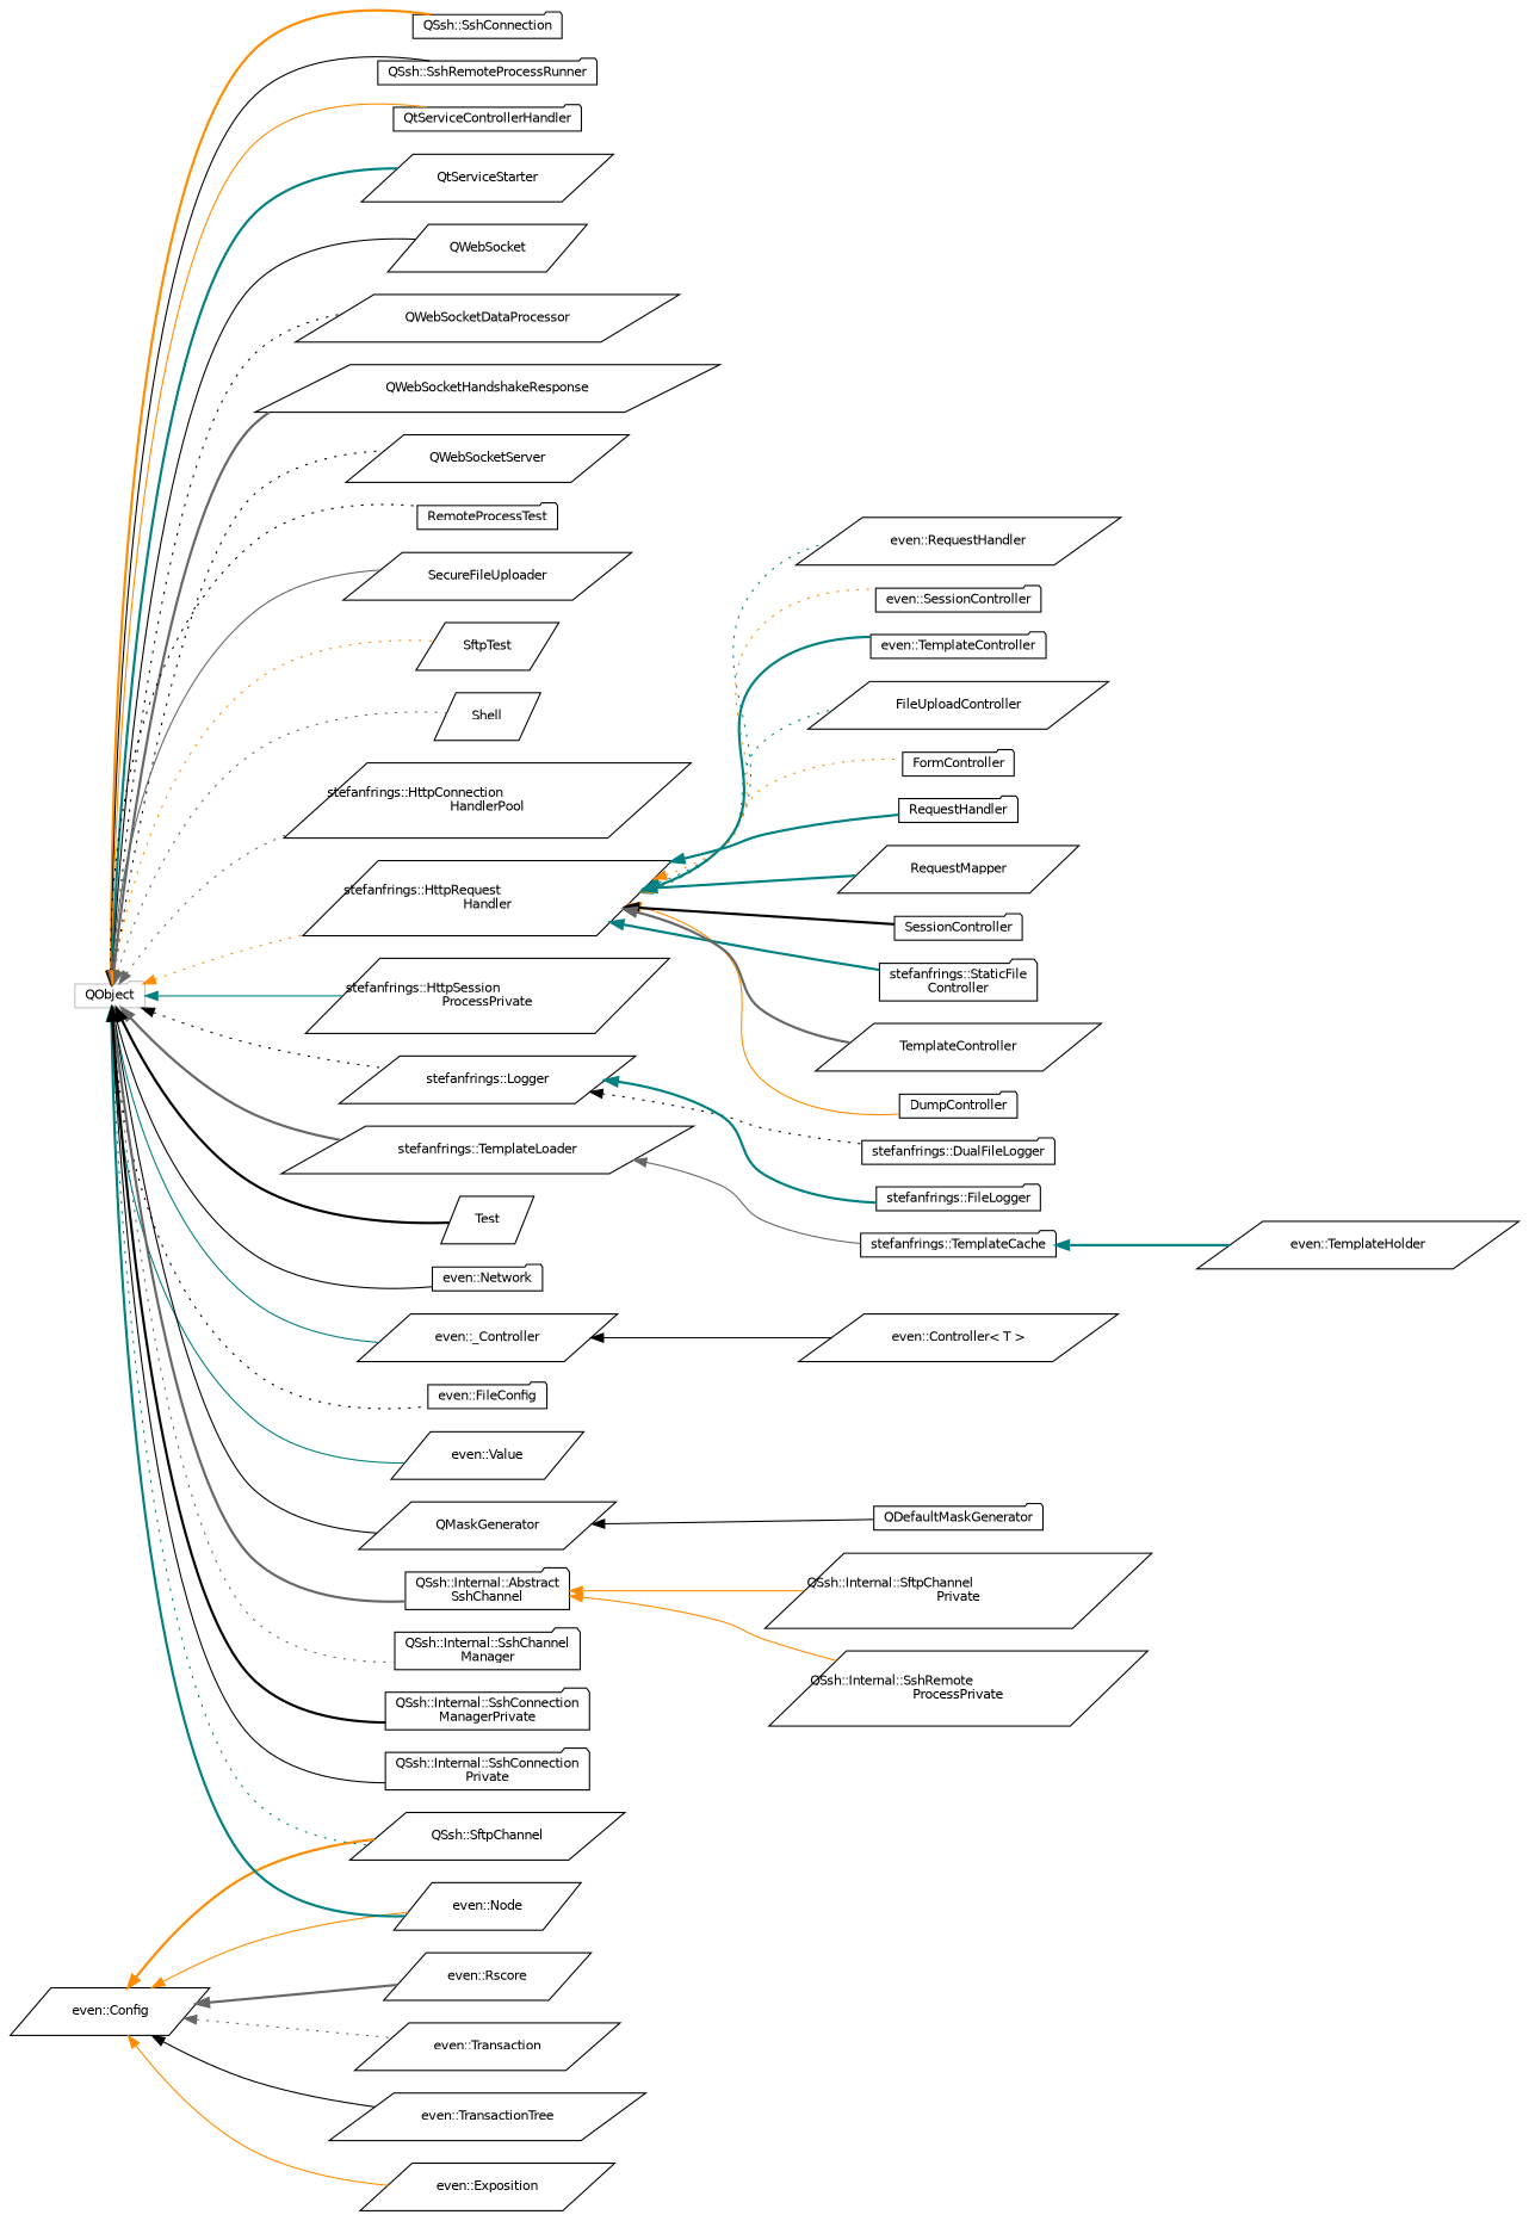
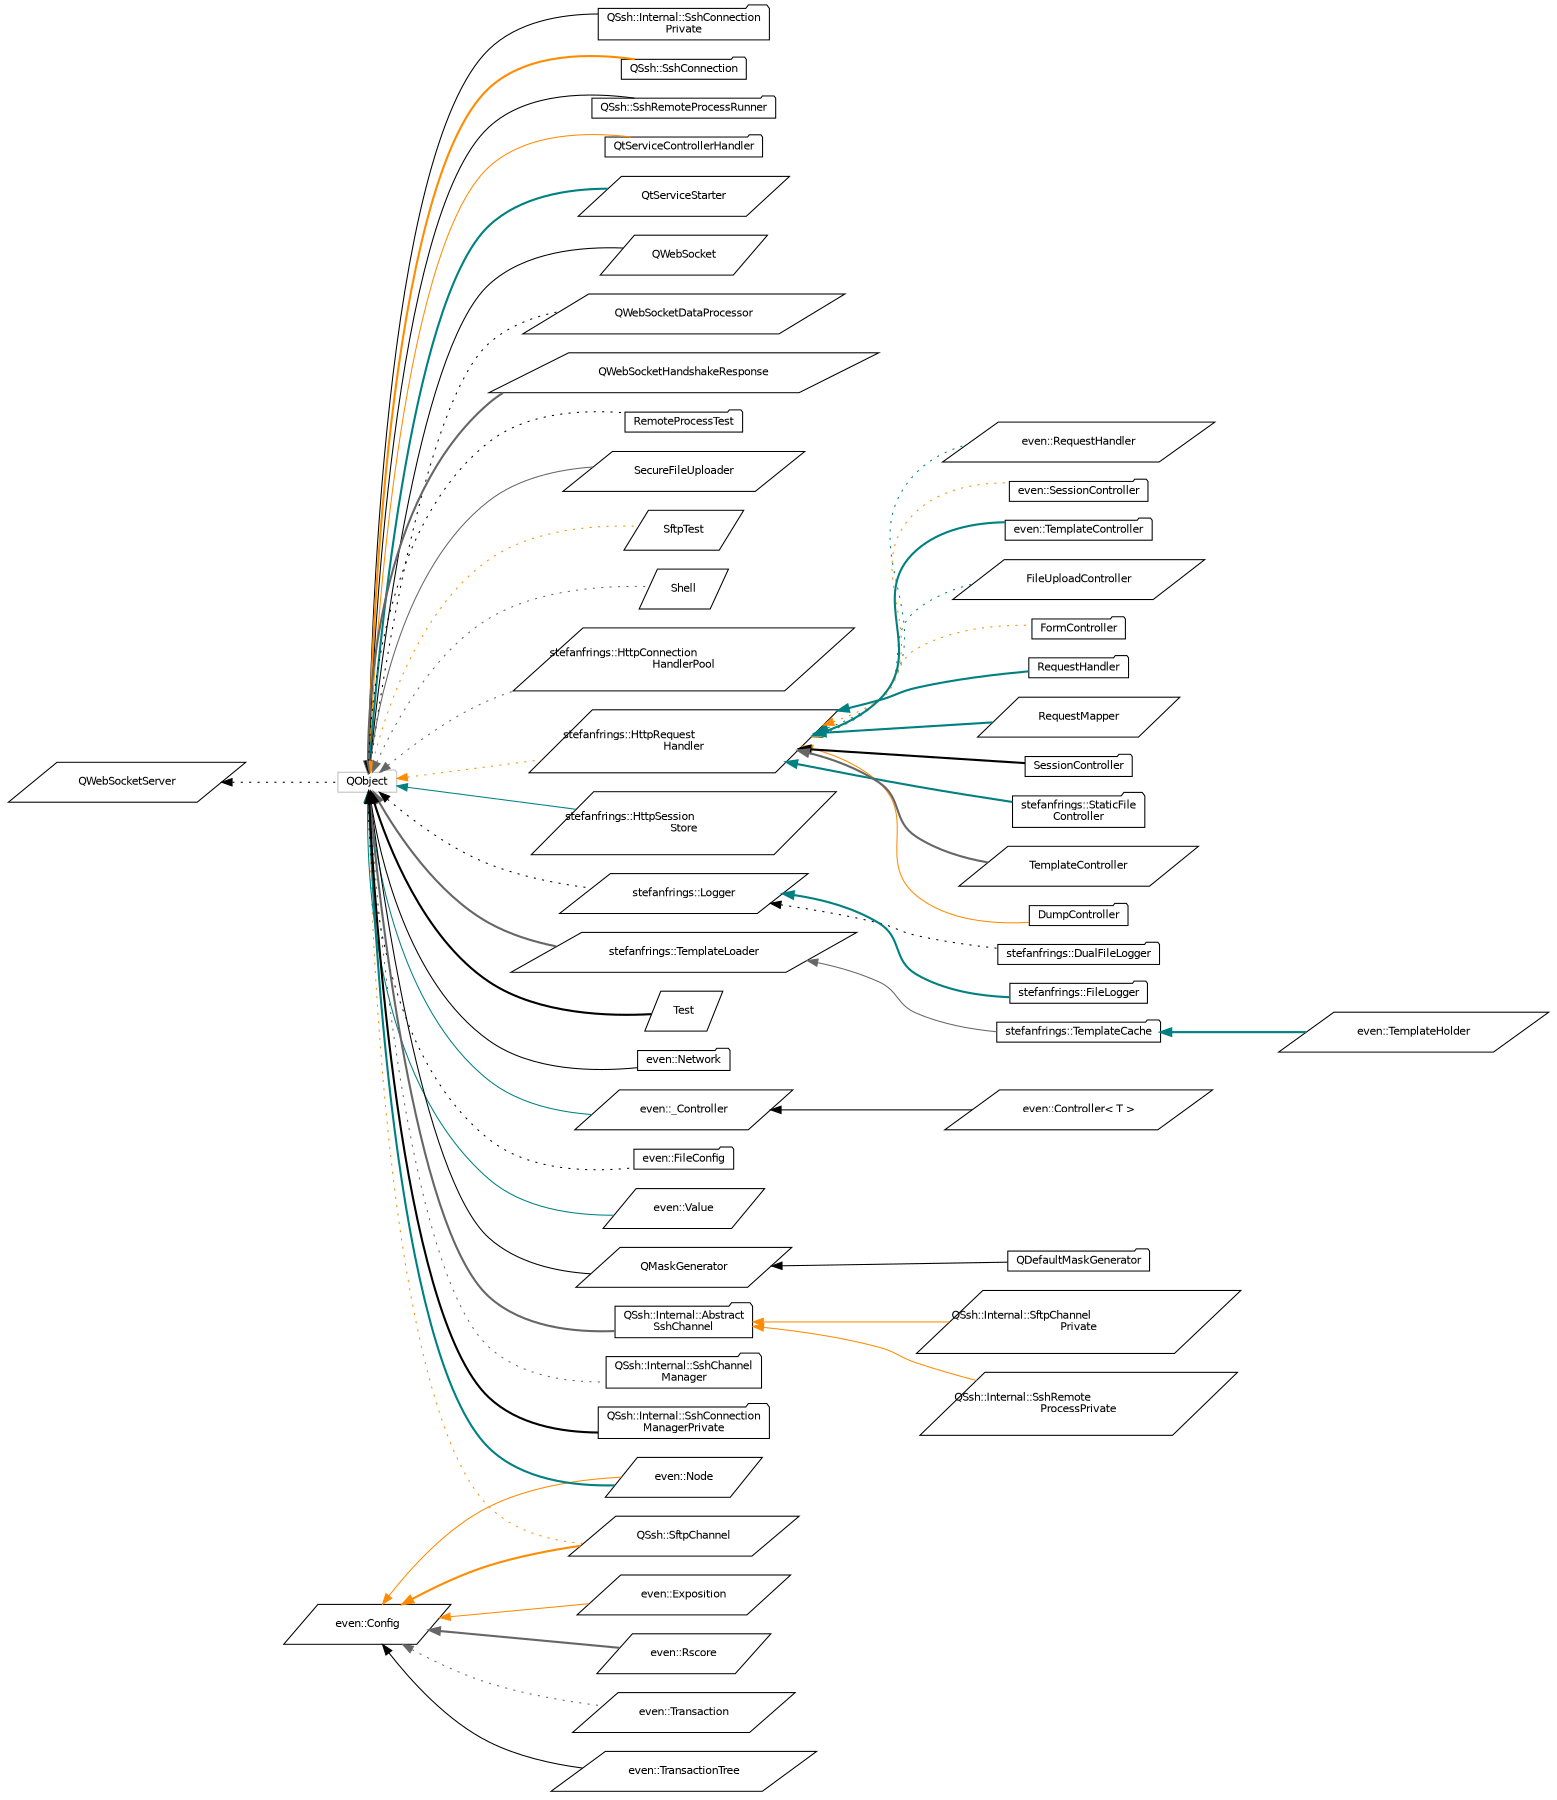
  digraph {
    rankdir=LR
    node [color=black fillcolor=white fontname=Helvetica fontsize=10 shape=parallelogram style=filled]
    edge [color=black dir=back fontname=Helvetica fontsize=10 labelfontname=Helvetica labelfontsize=10 style=solid]
    n1 [height=0.2 label="even::Config" width=0.4]
    n2 [height=0.2 label="even::Exposition" width=0.4]
    n3 [height=0.2 label="even::Node" width=0.4]
    n4 [height=0.2 label="even::Rscore" width=0.4]
    n5 [height=0.2 label="even::Transaction" width=0.4]
    n6 [height=0.2 label="even::TransactionTree" width=0.4]
    n7 [height=0.2 label="QSsh::SftpChannel" width=0.4]
    n8 [height=0.2 label="even::Network" shape=folder width=0.4]
    n9 [color=grey75 height=0.2 label=QObject shape=folder width=0.4]
    n10 [height=0.2 label="even::_Controller" width=0.4]
    n11 [height=0.2 label="even::FileConfig" shape=folder width=0.4]
    n12 [height=0.2 label="even::Value" width=0.4]
    n13 [height=0.2 label=QMaskGenerator width=0.4]
    n14 [height=0.2 label="QSsh::Internal::Abstract\lSshChannel" shape=folder width=0.4]
    n15 [height=0.2 label="QSsh::Internal::SshChannel\lManager" shape=folder width=0.4]
    n16 [height=0.2 label="QSsh::Internal::SshConnection\lManagerPrivate" shape=folder width=0.4]
    n17 [height=0.2 label="QSsh::Internal::SshConnection\lPrivate" shape=folder width=0.4]
    n18 [height=0.2 label="QSsh::SshConnection" shape=folder width=0.4]
    n19 [height=0.2 label="QSsh::SshRemoteProcessRunner" shape=folder width=0.4]
    n20 [height=0.2 label=QtServiceControllerHandler shape=folder width=0.4]
    n21 [height=0.2 label=QtServiceStarter width=0.4]
    n22 [height=0.2 label=QWebSocket width=0.4]
    n23 [height=0.2 label=QWebSocketDataProcessor width=0.4]
    n24 [height=0.2 label=QWebSocketHandshakeResponse width=0.4]
    n25 [height=0.2 label=QWebSocketServer width=0.4]
    n26 [height=0.2 label=RemoteProcessTest shape=folder width=0.4]
    n27 [height=0.2 label=SecureFileUploader width=0.4]
    n28 [height=0.2 label=SftpTest width=0.4]
    n29 [height=0.2 label=Shell width=0.4]
    n30 [height=0.2 label="stefanfrings::HttpConnection\lHandlerPool" width=0.4]
    n31 [height=0.2 label="stefanfrings::HttpRequest\lHandler" width=0.4]
-   n32 [height=0.2 label="stefanfrings::HttpSession\lProcessPrivate" width=0.4]
+   n32 [height=0.2 label="stefanfrings::HttpSession\lStore" width=0.4]
    n33 [height=0.2 label="stefanfrings::Logger" width=0.4]
    n34 [height=0.2 label="stefanfrings::TemplateLoader" width=0.4]
    n35 [height=0.2 label=Test width=0.4]
    n36 [height=0.2 label="even::Controller\< T \>" width=0.4]
    n37 [height=0.2 label=QDefaultMaskGenerator shape=folder width=0.4]
    n38 [height=0.2 label="QSsh::Internal::SftpChannel\lPrivate" width=0.4]
    n39 [height=0.2 label="QSsh::Internal::SshRemote\lProcessPrivate" width=0.4]
    n40 [height=0.2 label=DumpController shape=folder width=0.4]
    n41 [height=0.2 label="even::RequestHandler" width=0.4]
    n42 [height=0.2 label="even::SessionController" shape=folder width=0.4]
    n43 [height=0.2 label="even::TemplateController" shape=folder width=0.4]
    n44 [height=0.2 label=FileUploadController width=0.4]
    n45 [height=0.2 label=FormController shape=folder width=0.4]
    n46 [height=0.2 label=RequestHandler shape=folder width=0.4]
    n47 [height=0.2 label=RequestMapper width=0.4]
    n48 [height=0.2 label=SessionController shape=folder width=0.4]
    n49 [height=0.2 label="stefanfrings::StaticFile\lController" shape=folder width=0.4]
    n50 [height=0.2 label=TemplateController width=0.4]
    n51 [height=0.2 label="stefanfrings::DualFileLogger" shape=folder width=0.4]
    n52 [height=0.2 label="stefanfrings::FileLogger" shape=folder width=0.4]
    n53 [height=0.2 label="stefanfrings::TemplateCache" shape=folder width=0.4]
    n54 [height=0.2 label="even::TemplateHolder" width=0.4]
    n1 -> n2 [color=darkorange]
    n1 -> n3 [color=darkorange]
    n1 -> n4 [color=gray40 style=bold]
    n1 -> n5 [color=gray40 style=dotted]
    n1 -> n6
    n1 -> n7 [color=darkorange style=bold]
    n9 -> n3 [color=teal style=bold]
-   n9 -> n7 [color=teal style=dotted]
+   n9 -> n7 [color=darkorange style=dotted]
    n9 -> n8
    n9 -> n10 [color=teal]
    n9 -> n11 [style=dotted]
    n9 -> n12 [color=teal]
    n9 -> n13
    n9 -> n14 [color=gray40 style=bold]
    n9 -> n15 [color=gray40 style=dotted]
    n9 -> n16 [style=bold]
    n9 -> n17
    n9 -> n18 [color=darkorange style=bold]
    n9 -> n19
    n9 -> n20 [color=darkorange]
    n9 -> n21 [color=teal style=bold]
    n9 -> n22
    n9 -> n23 [style=dotted]
    n9 -> n24 [color=gray40 style=bold]
-   n9 -> n25 [style=dotted]
+   n25 -> n9 [style=dotted]
    n9 -> n26 [style=dotted]
    n9 -> n27 [color=gray40]
    n9 -> n28 [color=darkorange style=dotted]
    n9 -> n29 [color=gray40 style=dotted]
    n9 -> n30 [color=gray40 style=dotted]
    n9 -> n31 [color=darkorange style=dotted]
    n9 -> n32 [color=teal]
    n9 -> n33 [style=dotted]
    n9 -> n34 [color=gray40 style=bold]
    n9 -> n35 [style=bold]
    n10 -> n36
    n13 -> n37
    n14 -> n38 [color=darkorange]
    n14 -> n39 [color=darkorange]
    n31 -> n40 [color=darkorange]
    n31 -> n41 [color=teal style=dotted]
    n31 -> n42 [color=darkorange style=dotted]
    n31 -> n43 [color=teal style=bold]
    n31 -> n44 [color=teal style=dotted]
    n31 -> n45 [color=darkorange style=dotted]
    n31 -> n46 [color=teal style=bold]
    n31 -> n47 [color=teal style=bold]
    n31 -> n48 [style=bold]
    n31 -> n49 [color=teal style=bold]
    n31 -> n50 [color=gray40 style=bold]
    n33 -> n51 [style=dotted]
    n33 -> n52 [color=teal style=bold]
    n34 -> n53 [color=gray40]
    n53 -> n54 [color=teal style=bold]
  }
